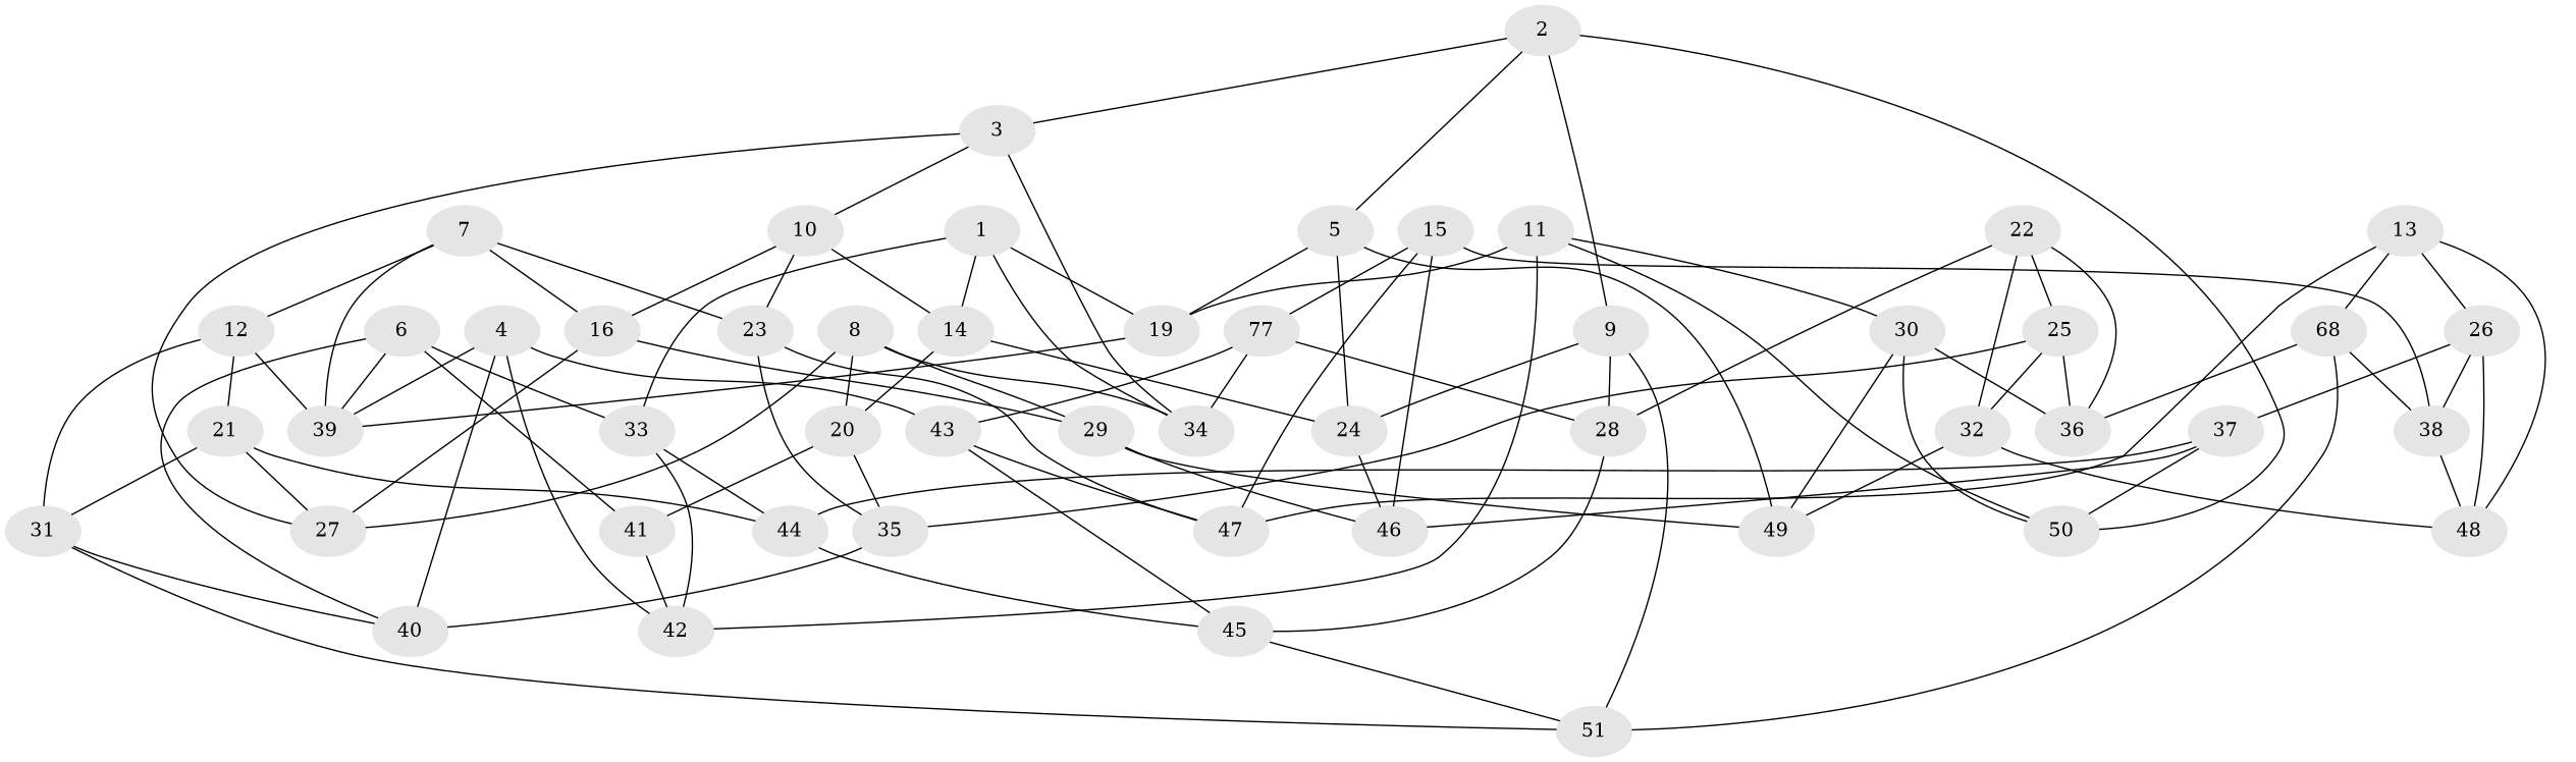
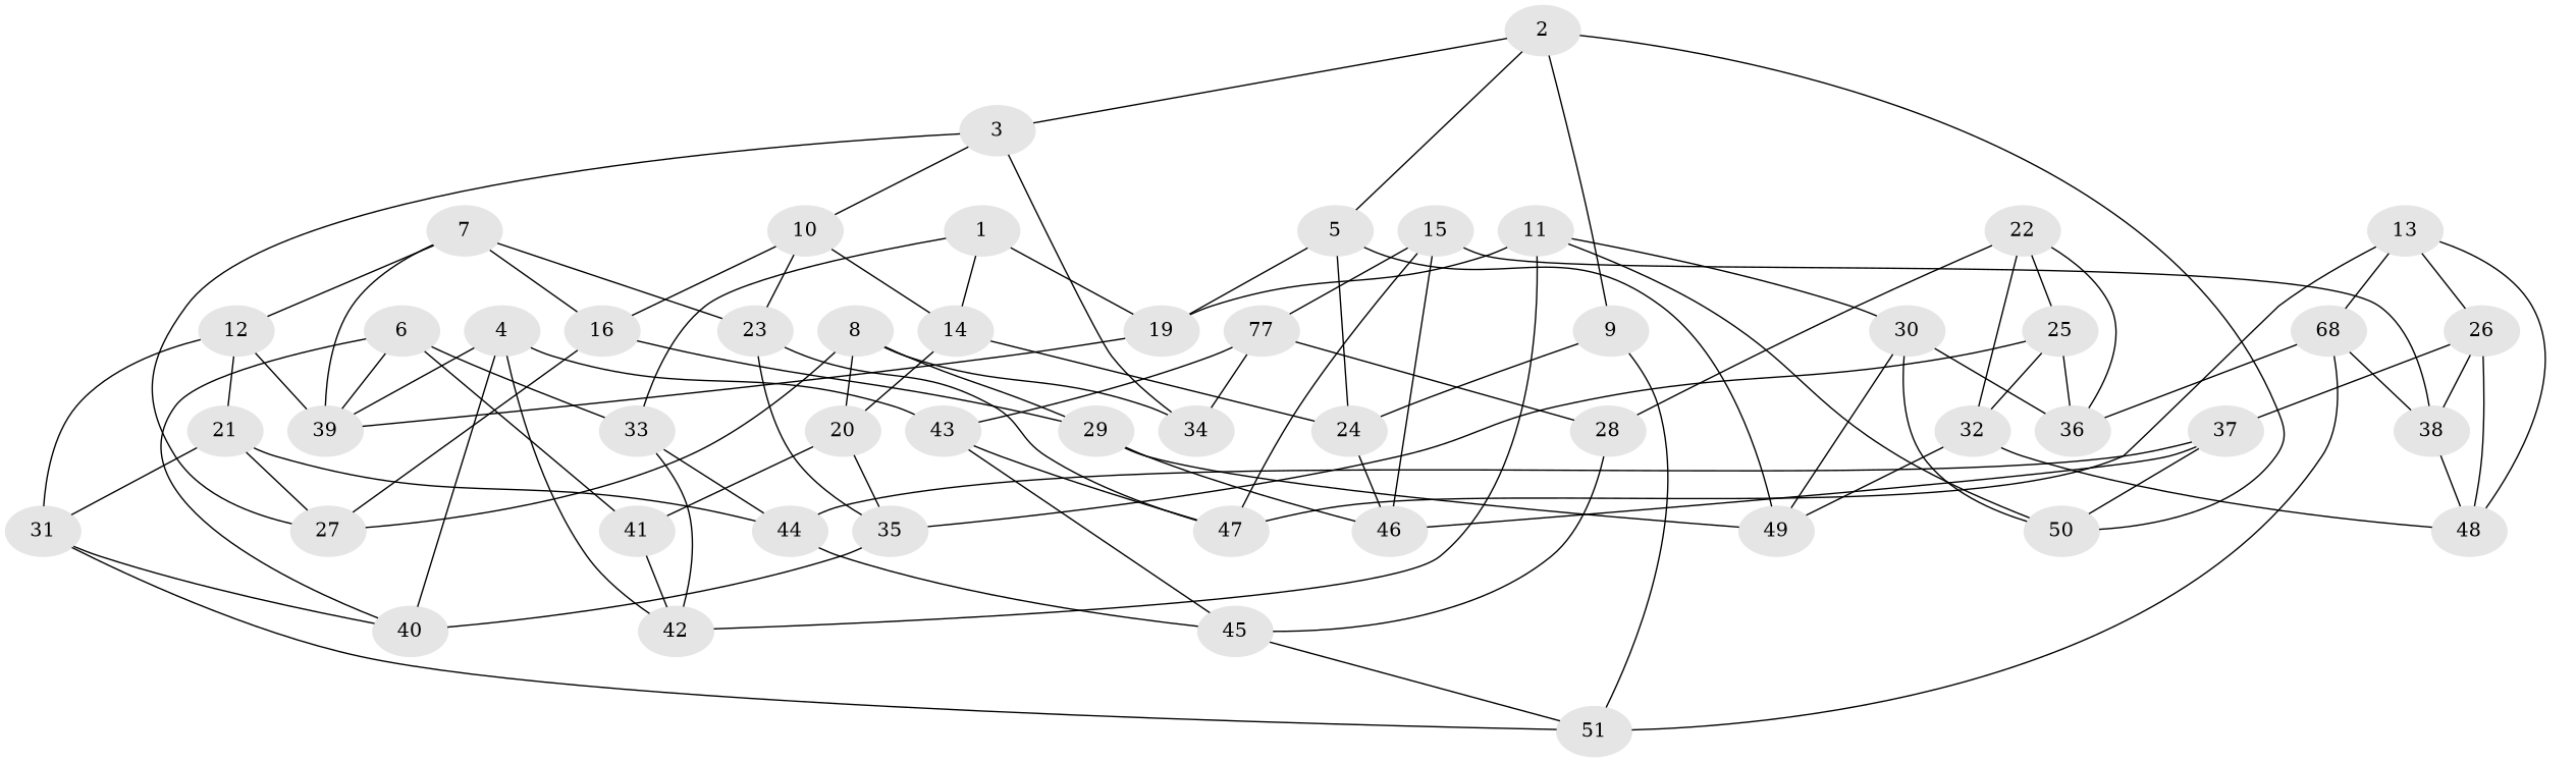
  graph {
    node [color=gray90 style=filled]
    1
    14
    19
    33
    34
    24
    20
    39
    42
    44
    2
    3
    5
    9
    50
    10
    27
    49
    28
    51
    16
    23
    4
    40
    43
    47
    45
    46
    6
    41
    7
    12
    21
    31
    29
    35
    8
    11
    30
    36
    n41 [label=68]
    13
    26
    48
    38
    37
    15
    n48 [label=77]
    22
    25
    32
    1 -- 14
    1 -- 19
    1 -- 33
-   1 -- 34
    14 -- 24
    14 -- 20
    19 -- 39
    33 -- 42
    33 -- 44
    24 -- 46
    20 -- 41
    20 -- 35
    44 -- 45
    2 -- 3
    2 -- 5
    2 -- 9
    2 -- 50
    3 -- 34
    3 -- 10
    3 -- 27
    5 -- 19
    5 -- 24
    5 -- 49
    9 -- 24
-   9 -- 28
    9 -- 51
    10 -- 14
    10 -- 16
    10 -- 23
    28 -- 45
    16 -- 27
    16 -- 29
    23 -- 47
    23 -- 35
    4 -- 39
    4 -- 42
    4 -- 40
    4 -- 43
    43 -- 47
    43 -- 45
    45 -- 51
    6 -- 33
    6 -- 39
    6 -- 40
    6 -- 41
    41 -- 42
    7 -- 39
    7 -- 16
    7 -- 23
    7 -- 12
    12 -- 39
    12 -- 21
    12 -- 31
    21 -- 44
    21 -- 27
    21 -- 31
    31 -- 51
    31 -- 40
    29 -- 49
    29 -- 46
    35 -- 40
    8 -- 34
    8 -- 20
    8 -- 27
    8 -- 29
    11 -- 19
    11 -- 42
    11 -- 50
    11 -- 30
    30 -- 50
    30 -- 49
    30 -- 36
    n41 -- 51
    n41 -- 36
    n41 -- 38
    13 -- 47
    13 -- n41
    13 -- 26
    13 -- 48
    26 -- 48
    26 -- 38
    26 -- 37
    38 -- 48
    37 -- 44
    37 -- 50
    37 -- 46
    15 -- 47
    15 -- 46
    15 -- 38
    15 -- n48
    n48 -- 34
    n48 -- 28
    n48 -- 43
    22 -- 28
    22 -- 36
    22 -- 25
    22 -- 32
    25 -- 35
    25 -- 36
    25 -- 32
    32 -- 49
    32 -- 48
  }
